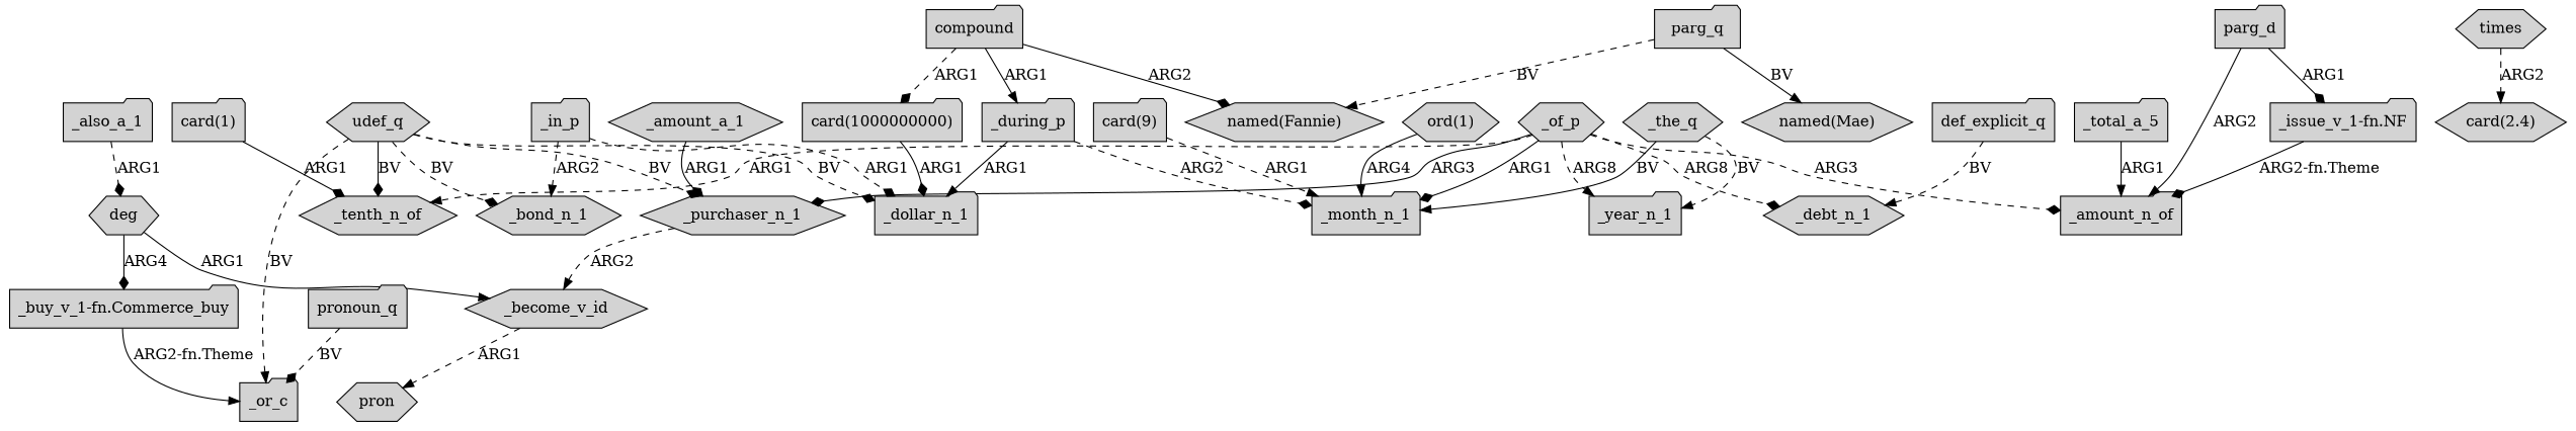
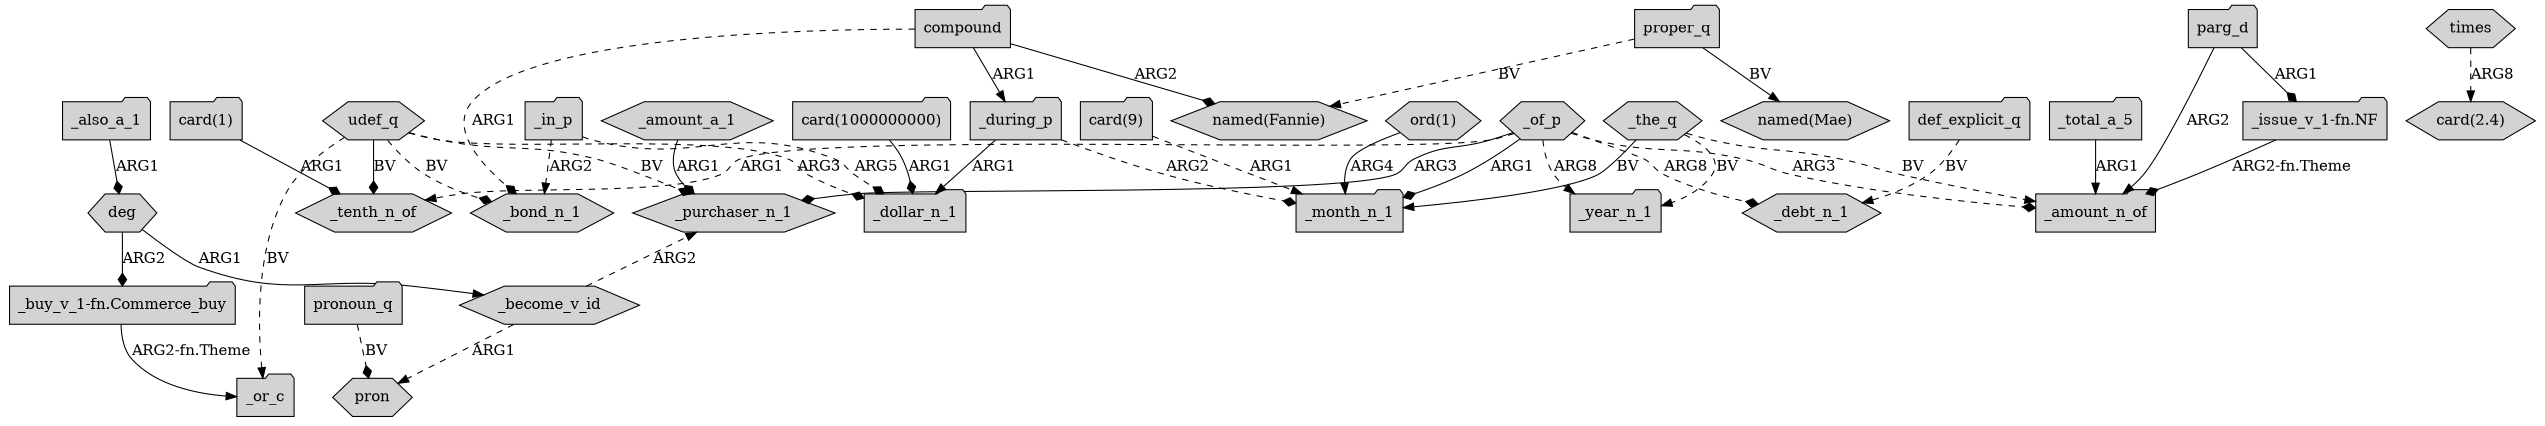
  digraph {
    node [shape=folder style=filled]
    edge [arrowhead=normal style=dashed]
    _of_p [shape=hexagon]
    _tenth_n_of [shape=hexagon]
    _debt_n_1 [shape=hexagon]
    _purchaser_n_1 [shape=hexagon]
    _year_n_1
    _amount_n_of
    _month_n_1
    n8 [label=_amount_a_1 shape=hexagon]
    n9 [label=deg shape=hexagon]
    "_buy_v_1-fn.Commerce_buy"
    _become_v_id [shape=hexagon]
    _or_c
    pron [shape=hexagon]
    "named(Mae)" [shape=hexagon]
    _bond_n_1 [shape=hexagon]
    compound
    "named(Fannie)" [shape=hexagon]
    _during_p
-   proper_q [label=parg_q]
+   proper_q
    udef_q [shape=hexagon]
    _dollar_n_1
    _the_q [shape=hexagon]
    "_issue_v_1-fn.NF"
    times [shape=hexagon]
    "card(2.4)" [shape=hexagon]
    "card(1000000000)"
    def_explicit_q
    pronoun_q
    parg_d
    _also_a_1
    "card(9)"
    "card(1)"
    _in_p
    "ord(1)" [shape=hexagon]
    n35 [label=_total_a_5]
    _of_p -> _tenth_n_of [label=ARG1]
    _of_p -> _debt_n_1 [arrowhead=diamond label=ARG8]
    _of_p -> _purchaser_n_1 [arrowhead=diamond label=ARG3 style=solid]
    _of_p -> _year_n_1 [label=ARG8]
    _of_p -> _amount_n_of [arrowhead=diamond label=ARG3]
    _of_p -> _month_n_1 [arrowhead=diamond label=ARG1 style=solid]
    n8 -> _purchaser_n_1 [arrowhead=diamond label=ARG1 style=solid]
-   n9 -> "_buy_v_1-fn.Commerce_buy" [arrowhead=diamond label=ARG4 style=solid]
+   n9 -> "_buy_v_1-fn.Commerce_buy" [arrowhead=diamond label=ARG2 style=solid]
    n9 -> _become_v_id [label=ARG1 style=solid]
    "_buy_v_1-fn.Commerce_buy" -> _or_c [label="ARG2-fn.Theme" style=solid]
-   _purchaser_n_1 -> _become_v_id [label=ARG2]
+   _become_v_id -> _purchaser_n_1 [label=ARG2]
    _become_v_id -> pron [label=ARG1]
-   compound -> "card(1000000000)" [arrowhead=diamond label=ARG1]
+   compound -> _bond_n_1 [arrowhead=diamond label=ARG1]
    compound -> "named(Fannie)" [arrowhead=diamond label=ARG2 style=solid]
    compound -> _during_p [label=ARG1 style=solid]
    _during_p -> _month_n_1 [arrowhead=diamond label=ARG2]
    _during_p -> _dollar_n_1 [label=ARG1 style=solid]
    proper_q -> "named(Mae)" [label=BV style=solid]
    proper_q -> "named(Fannie)" [label=BV]
    udef_q -> _tenth_n_of [arrowhead=diamond label=BV style=solid]
    udef_q -> _purchaser_n_1 [arrowhead=diamond label=BV]
    udef_q -> _or_c [label=BV]
    udef_q -> _bond_n_1 [arrowhead=diamond label=BV]
-   udef_q -> _dollar_n_1 [arrowhead=diamond label=BV]
+   udef_q -> _dollar_n_1 [arrowhead=diamond label=ARG3]
    _the_q -> _year_n_1 [label=BV]
+   _the_q -> _amount_n_of [label=BV]
    _the_q -> _month_n_1 [label=BV style=solid]
    "_issue_v_1-fn.NF" -> _amount_n_of [arrowhead=diamond label="ARG2-fn.Theme" style=solid]
-   times -> "card(2.4)" [label=ARG2]
+   times -> "card(2.4)" [label=ARG8]
    "card(1000000000)" -> _dollar_n_1 [arrowhead=diamond label=ARG1 style=solid]
    def_explicit_q -> _debt_n_1 [label=BV]
-   pronoun_q -> _or_c [arrowhead=diamond label=BV]
+   pronoun_q -> pron [arrowhead=diamond label=BV]
    parg_d -> _amount_n_of [label=ARG2 style=solid]
    parg_d -> "_issue_v_1-fn.NF" [arrowhead=diamond label=ARG1 style=solid]
-   _also_a_1 -> n9 [arrowhead=diamond label=ARG1]
+   _also_a_1 -> n9 [arrowhead=diamond label=ARG1 style=solid]
    "card(9)" -> _month_n_1 [label=ARG1]
    "card(1)" -> _tenth_n_of [arrowhead=diamond label=ARG1 style=solid]
    _in_p -> _bond_n_1 [label=ARG2]
-   _in_p -> _dollar_n_1 [arrowhead=diamond label=ARG1]
+   _in_p -> _dollar_n_1 [arrowhead=diamond label=ARG5]
    "ord(1)" -> _month_n_1 [label=ARG4 style=solid]
    n35 -> _amount_n_of [label=ARG1 style=solid]
  }
